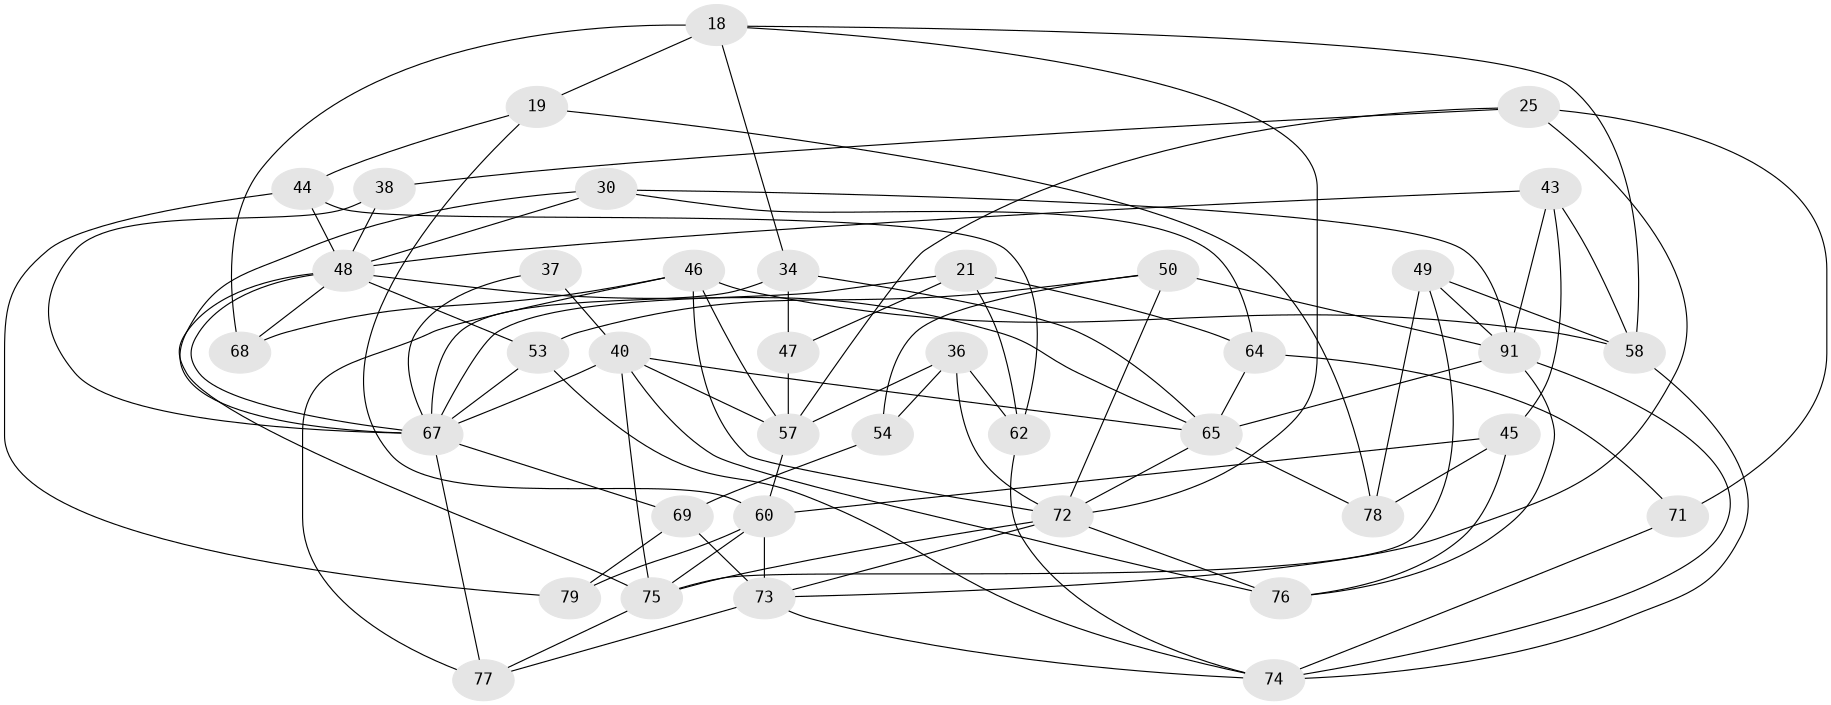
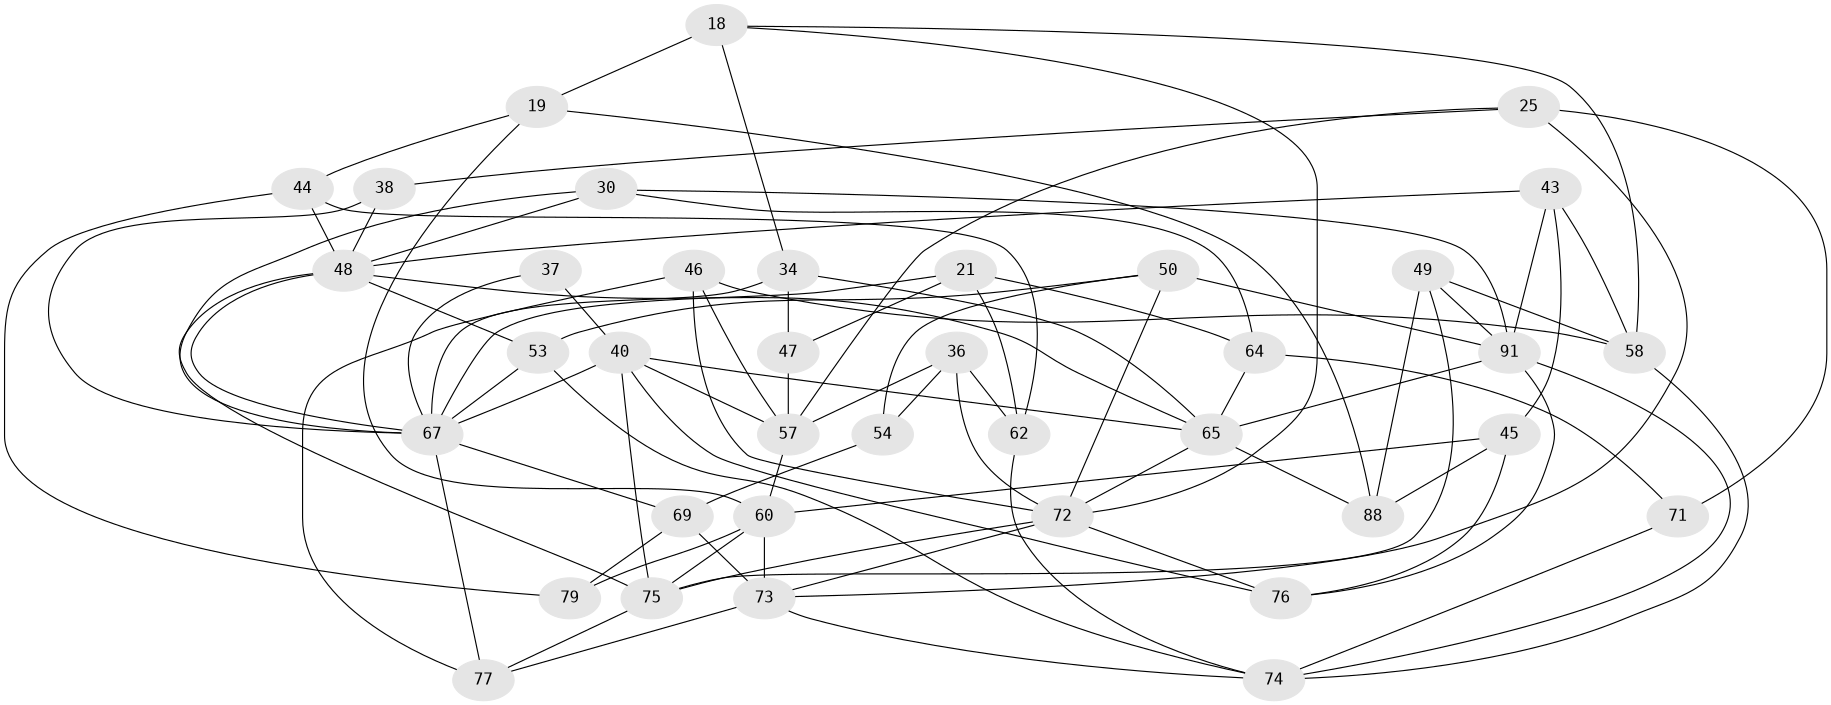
  graph {
    fontname="DejaVu Sans Mono"
    node [color=gray90 fontname="DejaVu Sans Mono" style=filled]
    edge [fontname="DejaVu Sans Mono"]
    18 [super="+13"]
    19
    34 [super="+17"]
    58 [super="+56"]
-   68
    72 [super="+11+23+29"]
    44
    60 [super="+5+52"]
-   78
+   78 [label=88]
    47 [super="+33"]
    67 [super="+16+66"]
    65 [super="+1+26"]
    74 [super="+35+28"]
    73 [super="+9+31"]
    75 [super="+63+55+51"]
    76 [super="+42"]
    62
    48 [super="+8+20+22"]
    79
    57 [super="+14+41"]
    21
    64
    71
    77 [super="+70"]
    69 [super="+12"]
    25 [super="+24"]
    38
    53
    30
    n30 [label=91 super="+32"]
    36
    54
    40 [super="+3+10+39"]
    37
    43
    45
    46 [super="+15+27"]
    49
    50
    18 -- 19
    18 -- 34
    18 -- 58
-   18 -- 68 [weight=2]
    18 -- 72
    19 -- 44
    19 -- 60
    19 -- 78
    34 -- 47 [weight=2]
    34 -- 67 [weight=2]
    34 -- 65
    58 -- 74
    72 -- 73
    72 -- 75 [weight=2]
    72 -- 76
    44 -- 62
    44 -- 48
    44 -- 79
    60 -- 73
    60 -- 75
    60 -- 79 [weight=2]
    47 -- 57 [weight=3]
    67 -- 77
    67 -- 69 [weight=2]
    65 -- 72 [weight=2]
    65 -- 78
    73 -- 74 [weight=2]
    73 -- 77
    75 -- 77 [weight=2]
    62 -- 74
-   48 -- 68
    48 -- 67
    48 -- 65
    48 -- 75 [weight=2]
    48 -- 53
    57 -- 60 [weight=2]
    21 -- 47
    21 -- 67
    21 -- 62
    21 -- 64
    64 -- 65
    64 -- 71
    71 -- 74 [weight=2]
    69 -- 73
    69 -- 79
    25 -- 73 [weight=2]
    25 -- 57
    25 -- 71
    25 -- 38 [weight=2]
    38 -- 67
    38 -- 48
    53 -- 67
    53 -- 74
    30 -- 67
    30 -- 48
    30 -- 64
    30 -- n30
    n30 -- 65
    n30 -- 74
    n30 -- 76 [weight=2]
    36 -- 72
    36 -- 62
    36 -- 57
    36 -- 54
    54 -- 69 [weight=2]
    40 -- 67 [weight=2]
    40 -- 65
    40 -- 75 [weight=2]
    40 -- 76 [weight=2]
    40 -- 57
    37 -- 67 [weight=2]
    37 -- 40 [weight=2]
    43 -- 58
    43 -- 48
    43 -- n30
    43 -- 45
    45 -- 60
    45 -- 78
    45 -- 76
    46 -- 58 [weight=2]
-   46 -- 68
    46 -- 72
    46 -- 57 [weight=2]
    46 -- 77 [weight=2]
    49 -- 58
    49 -- 78
    49 -- 75
    49 -- n30
    50 -- 72
    50 -- 53
    50 -- n30
    50 -- 54
  }
